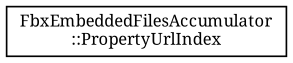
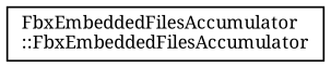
  digraph {
    rankdir=LR
    fontname="Noto Serif"
-   n1 [color=black fillcolor=white fontname="Noto Serif" fontsize=10 height=0.2 label="FbxEmbeddedFilesAccumulator\l::PropertyUrlIndex" shape=box style=filled width=0.4]
+   n1 [color=black fillcolor=white fontname="Noto Serif" fontsize=10 height=0.2 label="FbxEmbeddedFilesAccumulator\l::FbxEmbeddedFilesAccumulator" shape=box style=filled width=0.4]
  }
